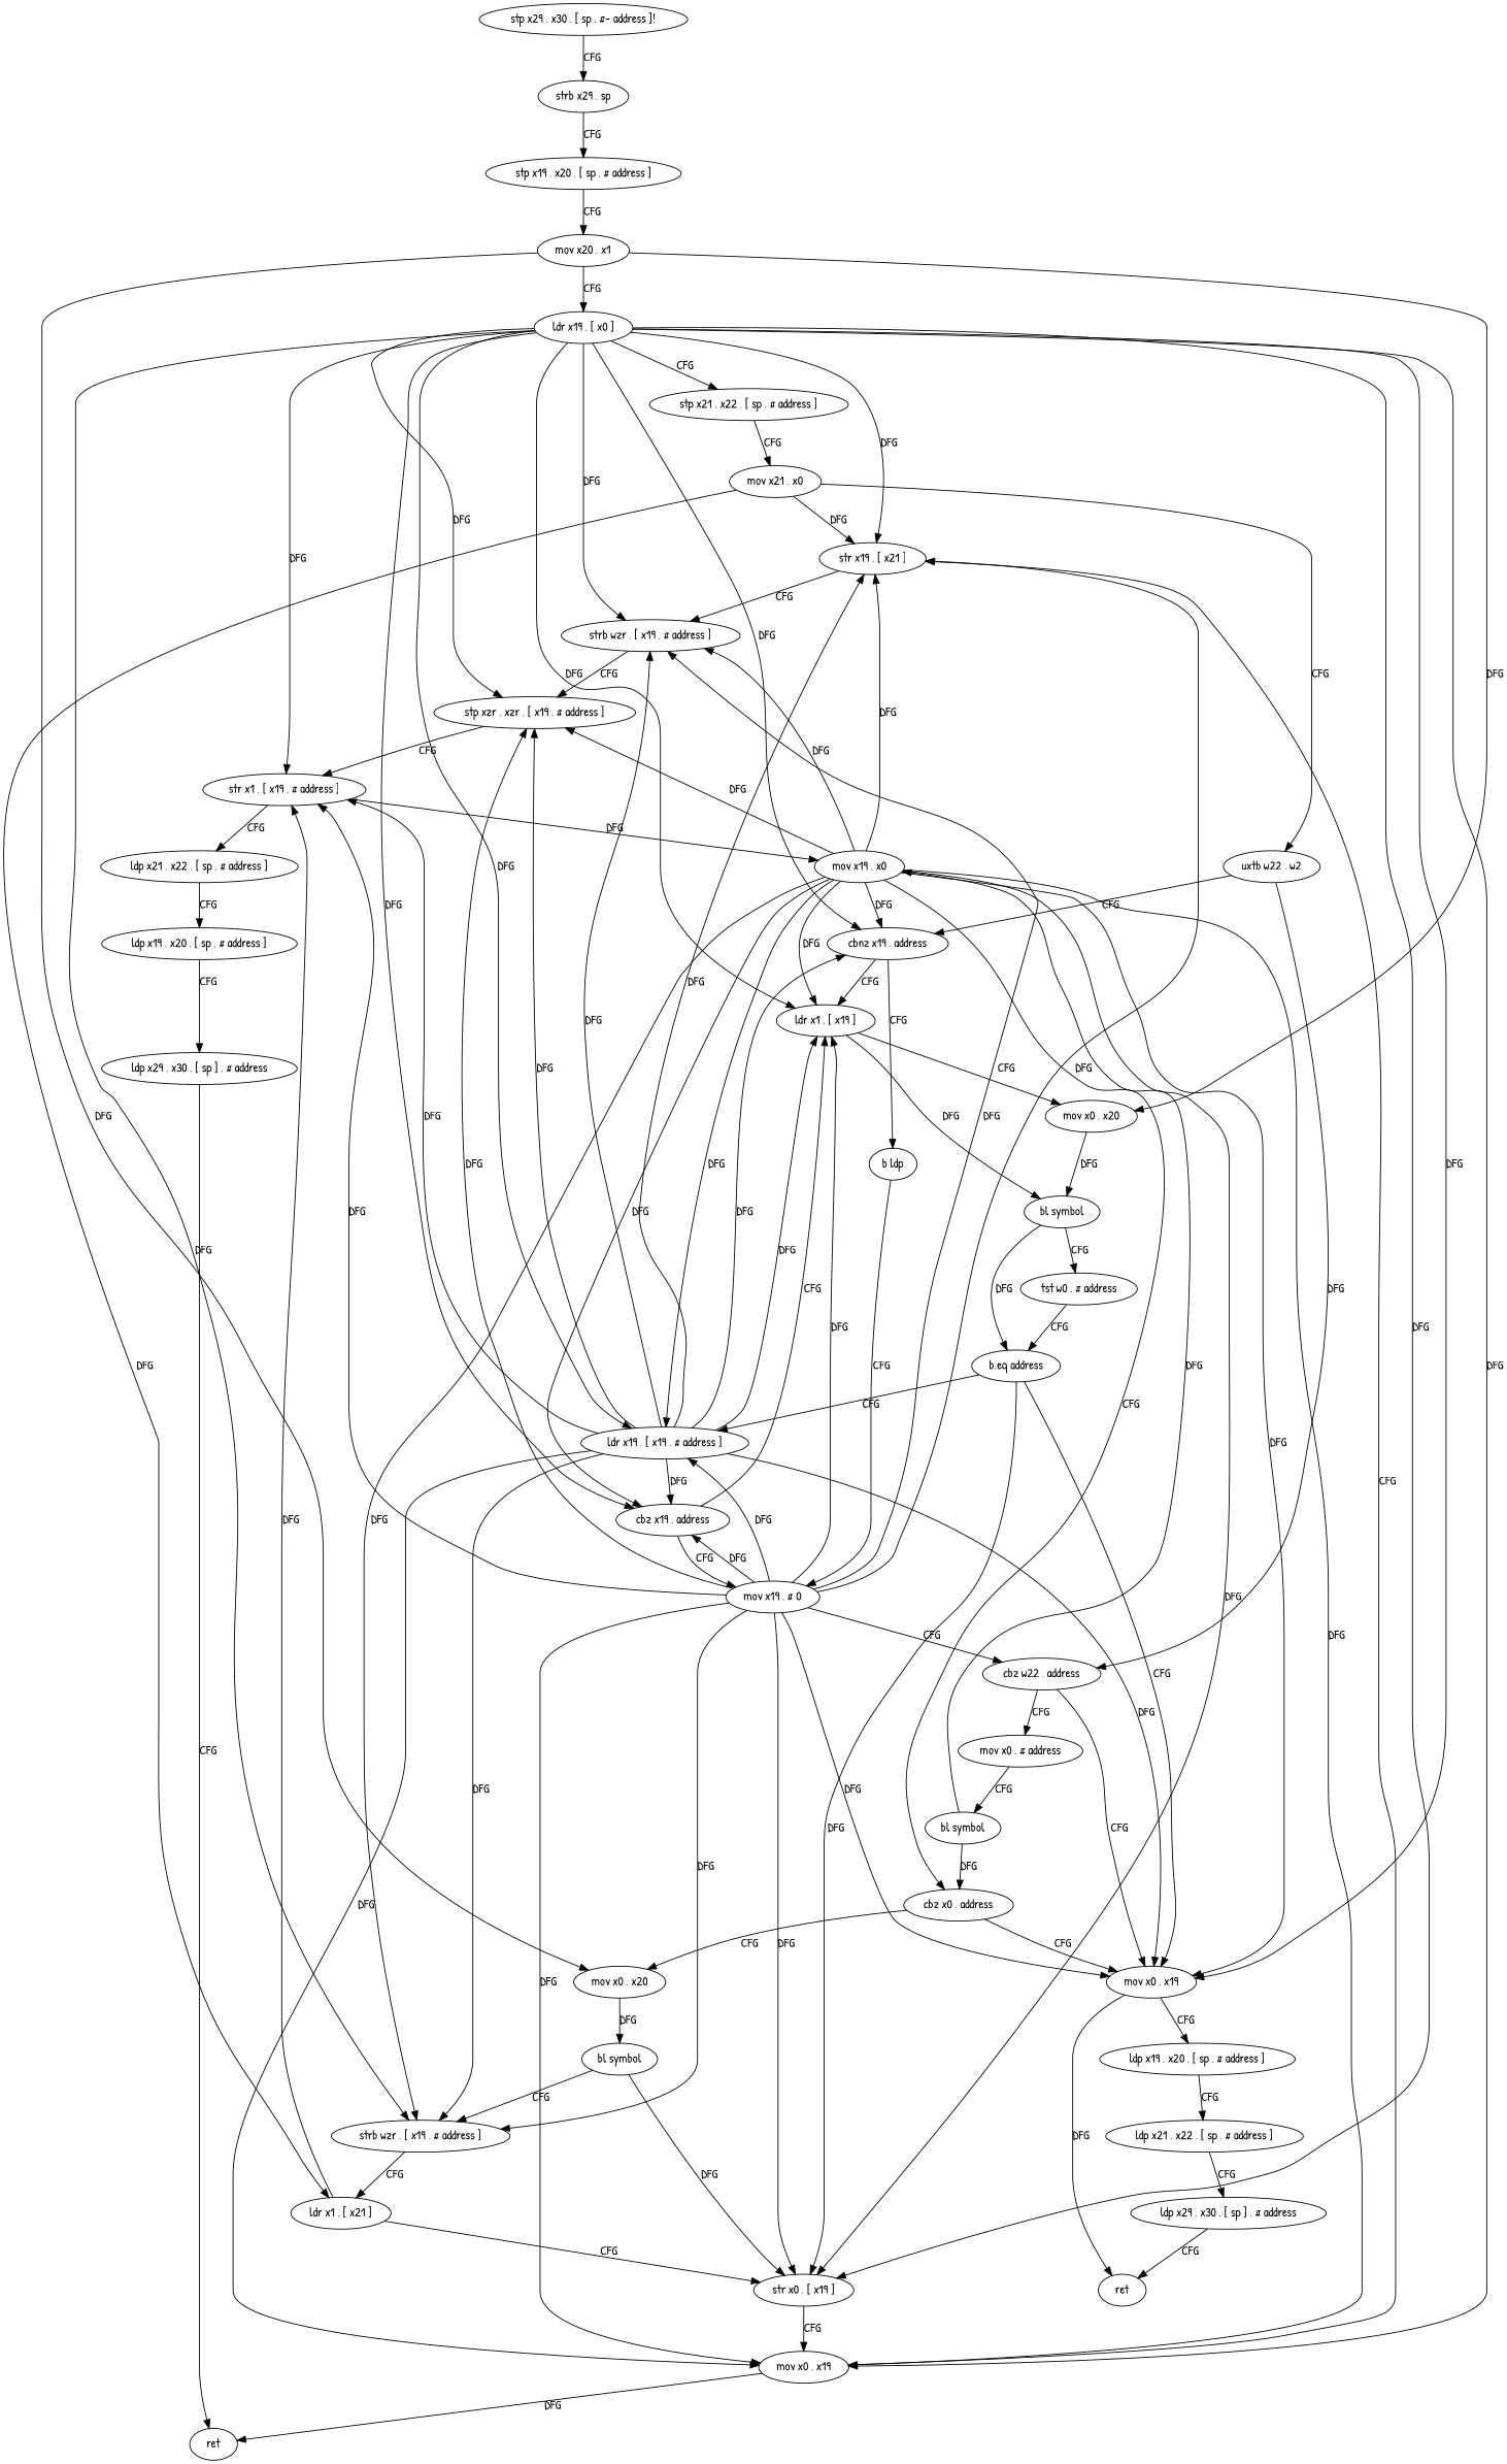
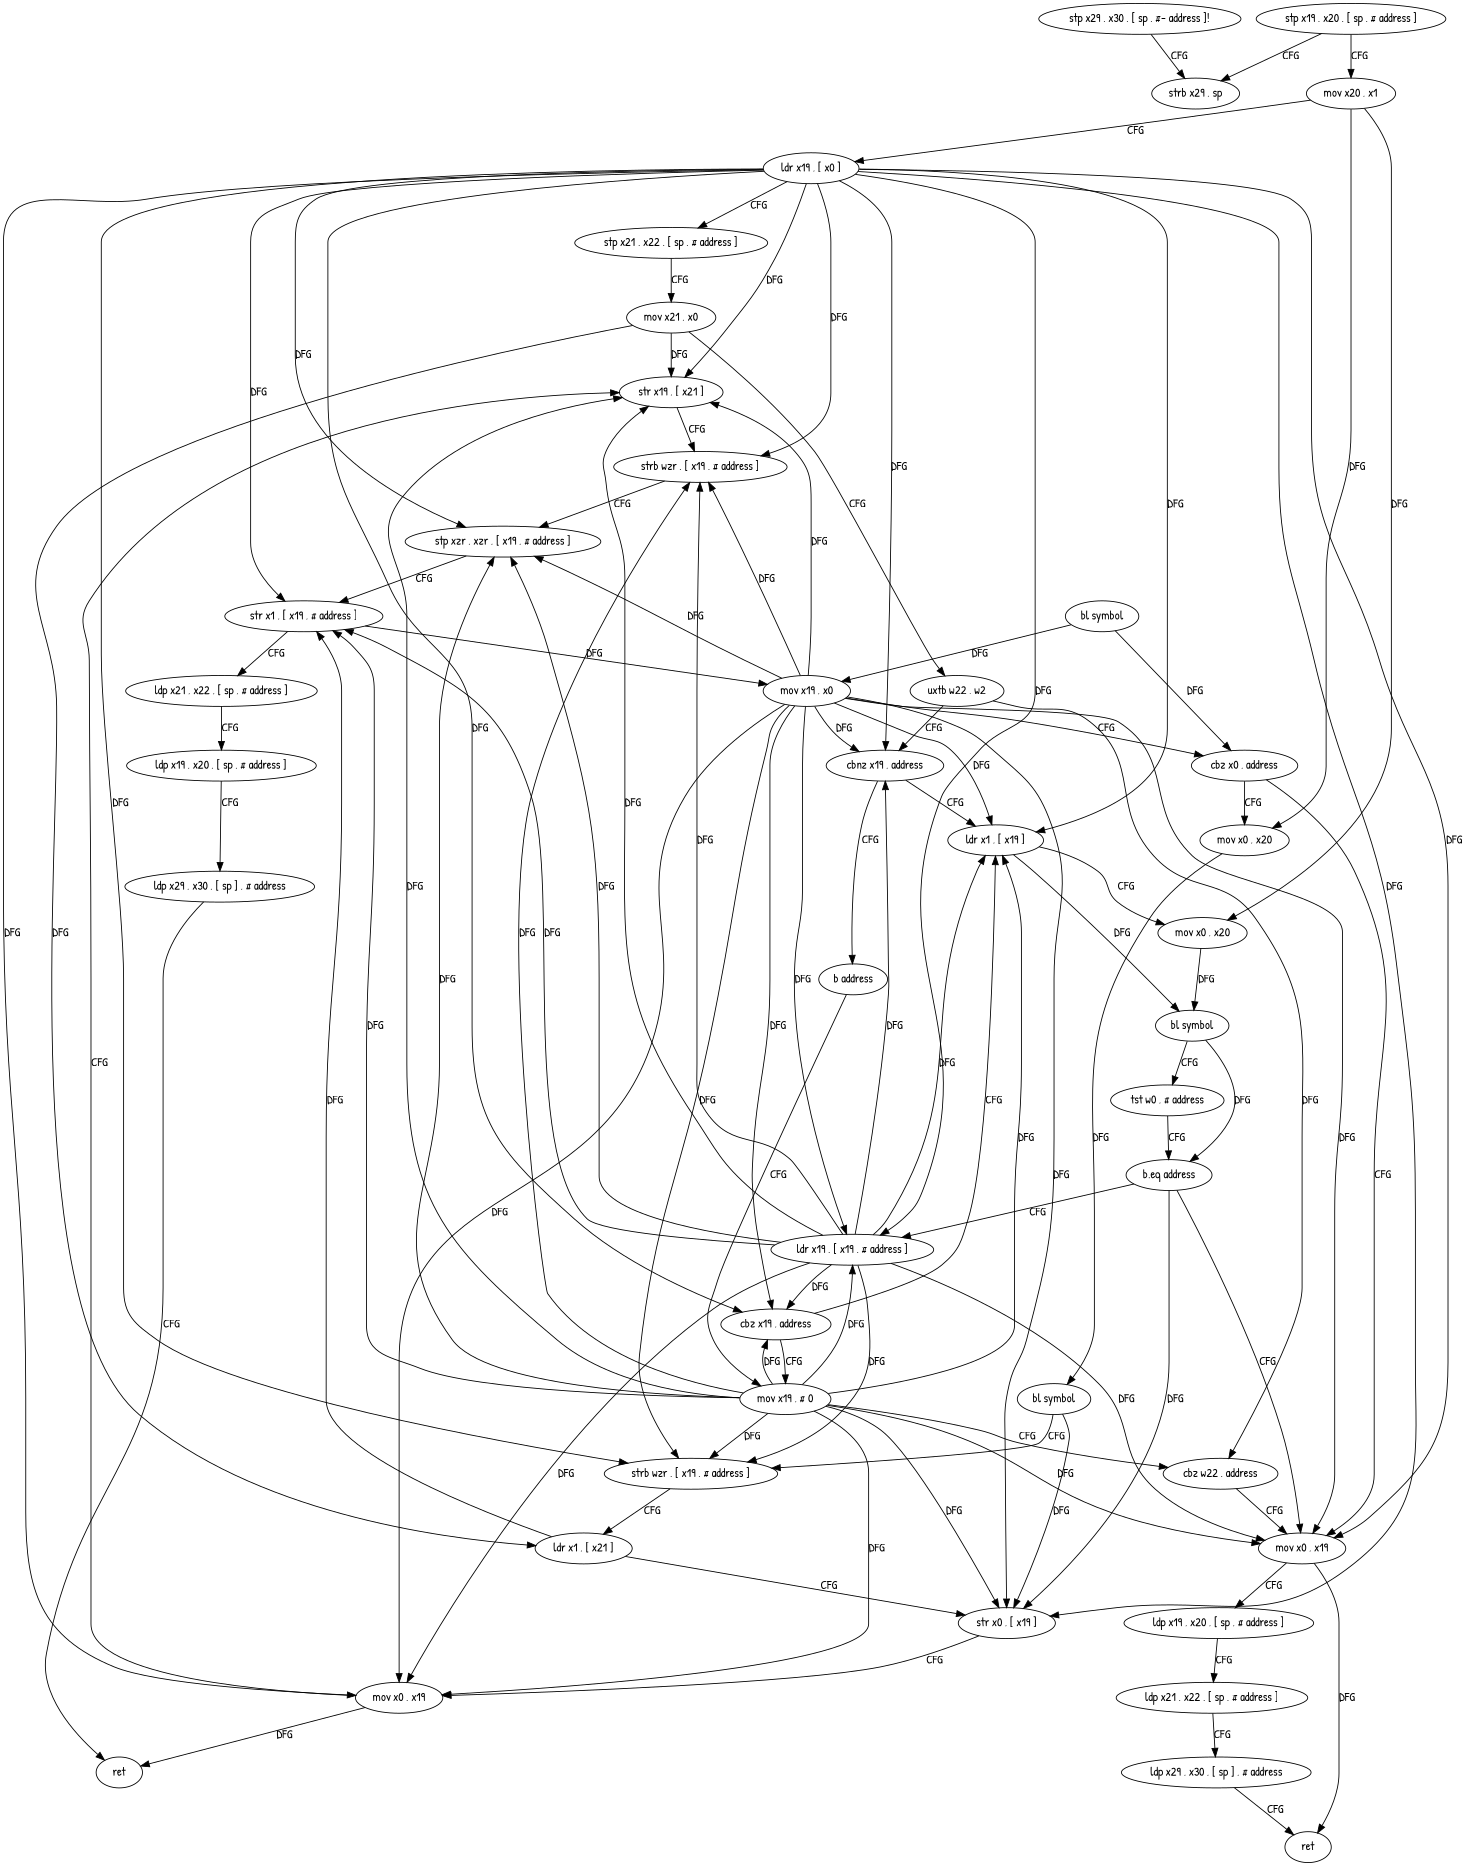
  digraph {
    fontname="Patrick Hand"
    node [fontname="Patrick Hand"]
    edge [fontname="Patrick Hand"]
    n1 [label="stp x29 , x30 , [ sp , #- address ]!"]
    n2 [label="strb x29 , sp"]
    n3 [label="stp x19 , x20 , [ sp , # address ]"]
    n4 [label="mov x20 , x1"]
    n5 [label="ldr x19 , [ x0 ]"]
    n6 [label="mov x0 , x20"]
    n7 [label="mov x0 , x20"]
    n8 [label="stp x21 , x22 , [ sp , # address ]"]
    n9 [label="cbnz x19 , address"]
    n10 [label="ldr x1 , [ x19 ]"]
    n11 [label="ldr x19 , [ x19 , # address ]"]
    n12 [label="mov x0 , x19"]
    n13 [label="cbz x19 , address"]
    n14 [label="strb wzr , [ x19 , # address ]"]
    n15 [label="str x0 , [ x19 ]"]
    n16 [label="mov x0 , x19"]
    n17 [label="str x19 , [ x21 ]"]
    n18 [label="strb wzr , [ x19 , # address ]"]
    n19 [label="stp xzr , xzr , [ x19 , # address ]"]
    n20 [label="str x1 , [ x19 , # address ]"]
    n21 [label="bl symbol"]
    n22 [label="bl symbol"]
    n23 [label="mov x21 , x0"]
-   n24 [label="b ldp"]
+   n24 [label="b address"]
    n25 [label="ldp x19 , x20 , [ sp , # address ]"]
    n26 [label=ret]
    n27 [label="mov x19 , # 0"]
    n28 [label="ldr x1 , [ x21 ]"]
    n29 [label=ret]
    n30 [label="mov x19 , x0"]
    n31 [label="ldp x21 , x22 , [ sp , # address ]"]
    n32 [label="uxtb w22 , w2"]
    n33 [label="cbz w22 , address"]
-   n34 [label="mov x0 , # address"]
    n35 [label="tst w0 , # address"]
    n36 [label="b.eq address"]
    n37 [label="ldp x21 , x22 , [ sp , # address ]"]
    n38 [label="ldp x29 , x30 , [ sp ] , # address"]
    n39 [label="bl symbol"]
    n40 [label="cbz x0 , address"]
    n41 [label="ldp x19 , x20 , [ sp , # address ]"]
    n42 [label="ldp x29 , x30 , [ sp ] , # address"]
    n1 -> n2 [label=CFG]
-   n2 -> n3 [label=CFG]
+   n3 -> n2 [label=CFG]
    n3 -> n4 [label=CFG]
    n4 -> n5 [label=CFG]
    n4 -> n6 [label=DFG]
    n4 -> n7 [label=DFG]
    n5 -> n8 [label=CFG]
    n5 -> n9 [label=DFG]
    n5 -> n10 [label=DFG]
    n5 -> n11 [label=DFG]
    n5 -> n12 [label=DFG]
    n5 -> n13 [label=DFG]
    n5 -> n14 [label=DFG]
    n5 -> n15 [label=DFG]
    n5 -> n16 [label=DFG]
    n5 -> n17 [label=DFG]
    n5 -> n18 [label=DFG]
    n5 -> n19 [label=DFG]
    n5 -> n20 [label=DFG]
    n6 -> n21 [label=DFG]
    n7 -> n22 [label=DFG]
    n8 -> n23 [label=CFG]
    n9 -> n10 [label=CFG]
    n9 -> n24 [label=CFG]
    n10 -> n6 [label=CFG]
    n10 -> n21 [label=DFG]
    n11 -> n9 [label=DFG]
    n11 -> n10 [label=DFG]
    n11 -> n12 [label=DFG]
    n11 -> n13 [label=DFG]
    n11 -> n14 [label=DFG]
    n11 -> n16 [label=DFG]
    n11 -> n17 [label=DFG]
    n11 -> n18 [label=DFG]
    n11 -> n19 [label=DFG]
    n11 -> n20 [label=DFG]
    n12 -> n25 [label=CFG]
    n12 -> n26 [label=DFG]
    n13 -> n10 [label=CFG]
    n13 -> n27 [label=CFG]
    n14 -> n28 [label=CFG]
    n15 -> n16 [label=CFG]
    n16 -> n17 [label=CFG]
    n16 -> n29 [label=DFG]
    n17 -> n18 [label=CFG]
    n18 -> n19 [label=CFG]
    n19 -> n20 [label=CFG]
    n20 -> n30 [label=DFG]
    n20 -> n31 [label=CFG]
    n21 -> n35 [label=CFG]
    n21 -> n36 [label=DFG]
    n22 -> n14 [label=CFG]
    n22 -> n15 [label=DFG]
    n23 -> n17 [label=DFG]
    n23 -> n28 [label=DFG]
    n23 -> n32 [label=CFG]
    n24 -> n27 [label=CFG]
    n25 -> n37 [label=CFG]
    n27 -> n10 [label=DFG]
    n27 -> n11 [label=DFG]
    n27 -> n12 [label=DFG]
    n27 -> n13 [label=DFG]
    n27 -> n14 [label=DFG]
    n27 -> n15 [label=DFG]
    n27 -> n16 [label=DFG]
    n27 -> n17 [label=DFG]
    n27 -> n18 [label=DFG]
    n27 -> n19 [label=DFG]
    n27 -> n20 [label=DFG]
    n27 -> n33 [label=CFG]
    n28 -> n15 [label=CFG]
    n28 -> n20 [label=DFG]
    n30 -> n9 [label=DFG]
    n30 -> n10 [label=DFG]
    n30 -> n11 [label=DFG]
    n30 -> n12 [label=DFG]
    n30 -> n13 [label=DFG]
    n30 -> n14 [label=DFG]
    n30 -> n15 [label=DFG]
    n30 -> n16 [label=DFG]
    n30 -> n17 [label=DFG]
    n30 -> n18 [label=DFG]
    n30 -> n19 [label=DFG]
    n30 -> n40 [label=CFG]
    n31 -> n41 [label=CFG]
    n32 -> n9 [label=CFG]
    n32 -> n33 [label=DFG]
    n33 -> n12 [label=CFG]
-   n33 -> n34 [label=CFG]
-   n34 -> n39 [label=CFG]
    n35 -> n36 [label=CFG]
    n36 -> n11 [label=CFG]
    n36 -> n12 [label=CFG]
    n36 -> n15 [label=DFG]
    n37 -> n38 [label=CFG]
    n38 -> n26 [label=CFG]
    n39 -> n30 [label=DFG]
    n39 -> n40 [label=DFG]
    n40 -> n7 [label=CFG]
    n40 -> n12 [label=CFG]
    n41 -> n42 [label=CFG]
    n42 -> n29 [label=CFG]
  }
